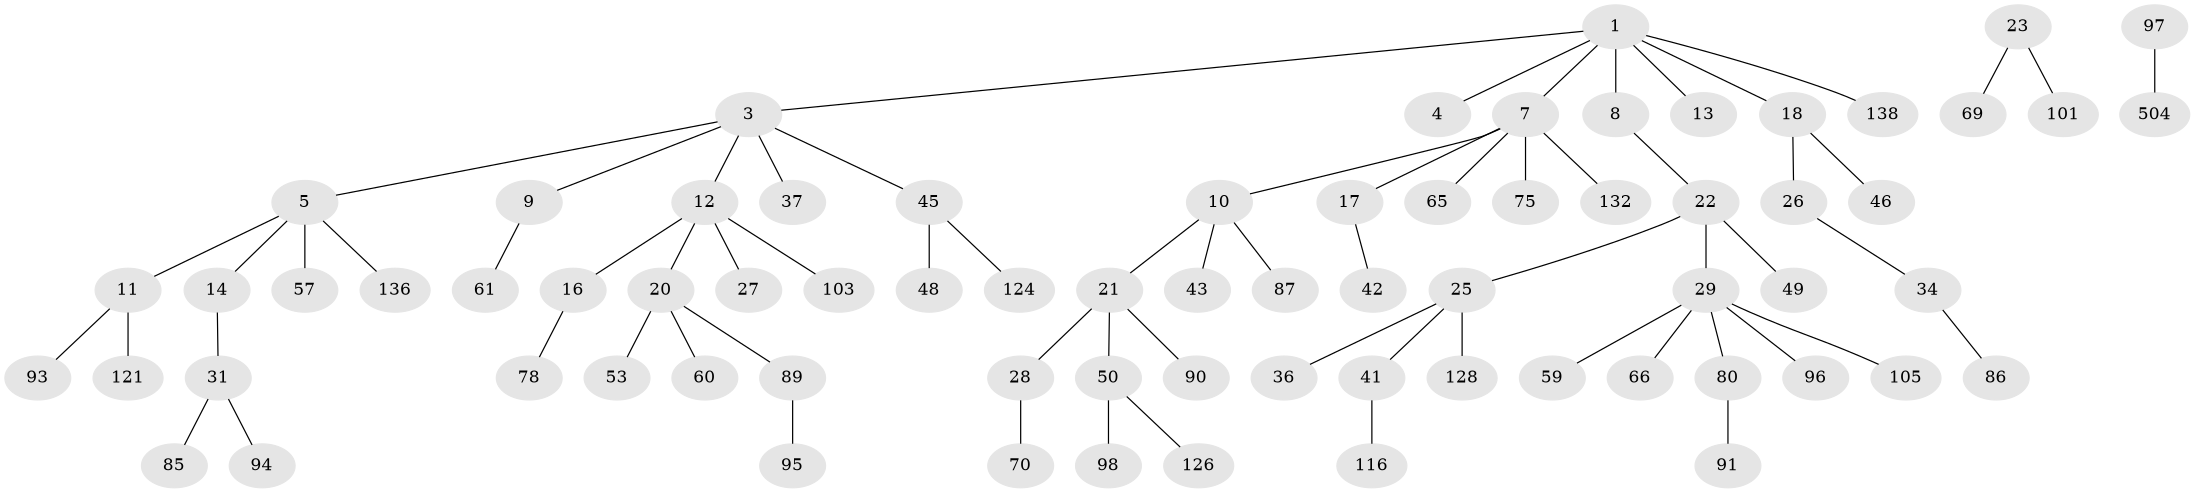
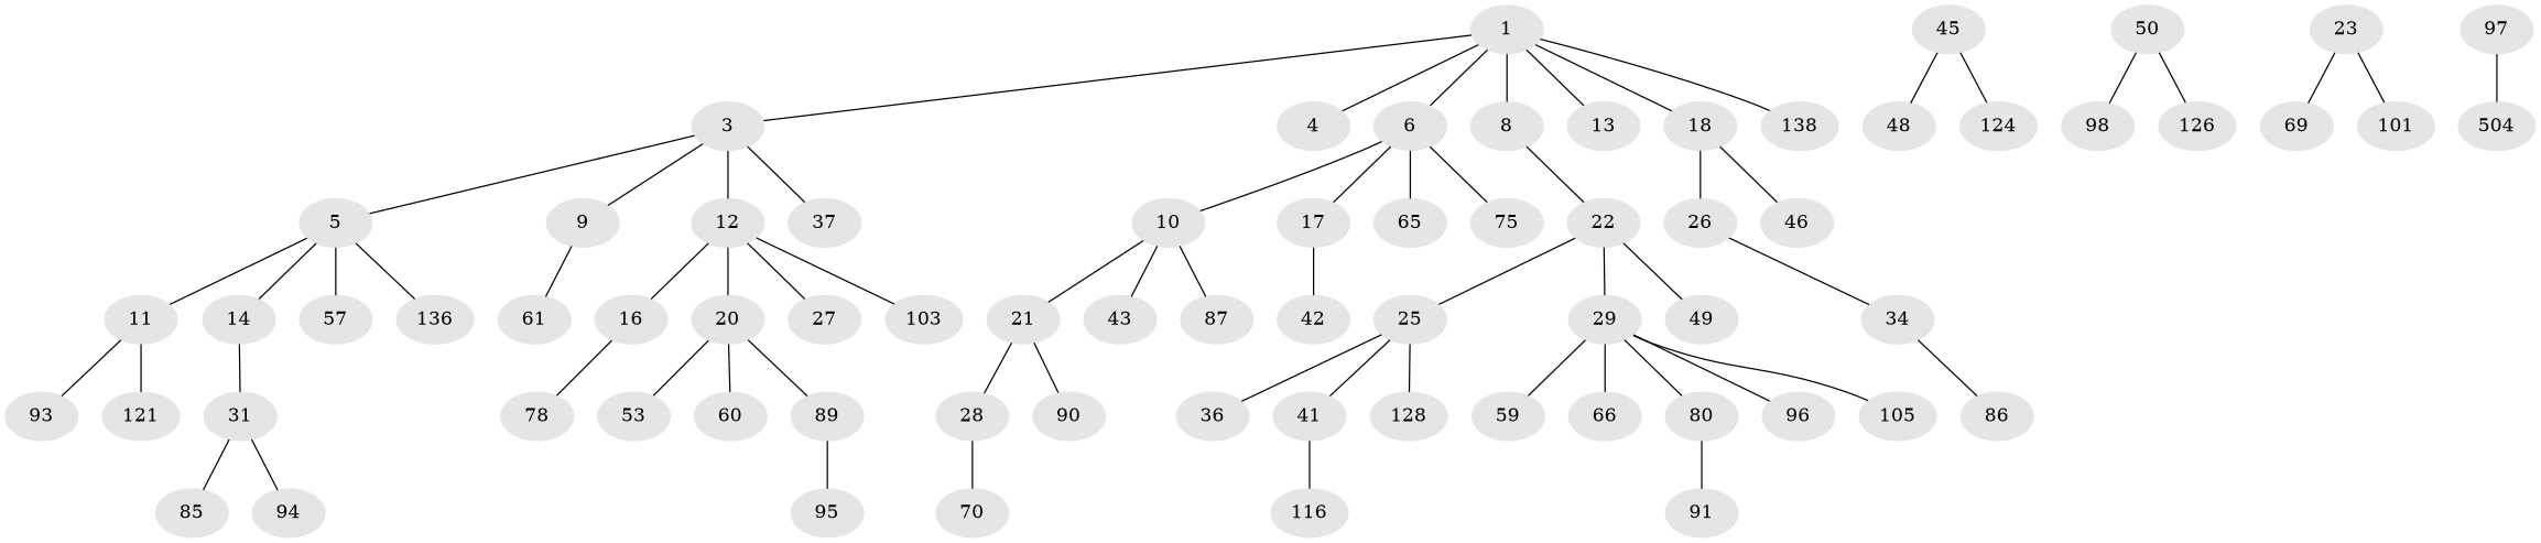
  graph {
    node [color=gray90 style=filled]
    1 [super="+2"]
    3
    4
-   6 [super="+7" label=7]
+   6 [super="+7"]
    8 [super="+115+40"]
    13 [super="+39"]
    18 [super="+71+144+50"]
    138
    5
    9
    12 [super="+15"]
    37 [super="+122"]
    45
    10
    17 [super="+62+123"]
    65
    75 [super="+130"]
-   132
    22
    26 [super="+52"]
    46
    11 [super="+63+64"]
    14 [super="+47+19"]
    57 [super="+82+108"]
    136
    61
    16 [super="+27"]
    20 [super="+81+113+68+56+30"]
    n29 [label=27]
    103
    48 [super="+133"]
    124
    93 [super="+118+99"]
    121
    31 [super="+44"]
    21
    43 [super="+120"]
    87 [super="+114+102"]
    42
    25
    29 [super="+33+32"]
    49
    28
    n44 [label=50]
    90
    78
    53
    60 [super="+137"]
    89
    85
    94
    23
    69
    101 [super="+117+139"]
    34 [super="+54"]
    95
    70 [super="+84+72"]
    98
    126
    36
    41
    128
    59
    66 [super="+119"]
    80
    96 [super="+140"]
    105 [super="+125"]
    116
    86
    91
    n71 [label=504]
    97
    1 -- 3
    1 -- 4
    1 -- 6
    1 -- 8
    1 -- 13
    1 -- 18
    1 -- 138
    3 -- 5
    3 -- 9
    3 -- 12
    3 -- 37
-   3 -- 45
    6 -- 10
    6 -- 17
    6 -- 65
    6 -- 75
-   6 -- 132
    8 -- 22
    18 -- 26
    18 -- 46
    5 -- 11
    5 -- 14
    5 -- 57
    5 -- 136
    9 -- 61
    12 -- 16
    12 -- 20
    12 -- n29
    12 -- 103
    45 -- 48
    45 -- 124
    10 -- 21
    10 -- 43
    10 -- 87
    17 -- 42
    22 -- 25
    22 -- 29
    22 -- 49
    26 -- 34
    11 -- 93
    11 -- 121
    14 -- 31
    16 -- 78
    20 -- 53
    20 -- 60
    20 -- 89
    31 -- 85
    31 -- 94
    21 -- 28
-   21 -- n44
    21 -- 90
    25 -- 36
    25 -- 41
    25 -- 128
    29 -- 59
    29 -- 66
    29 -- 80
    29 -- 96
    29 -- 105
    28 -- 70
    n44 -- 98
    n44 -- 126
    89 -- 95
    23 -- 69
    23 -- 101
    34 -- 86
    41 -- 116
    80 -- 91
    97 -- n71
  }
